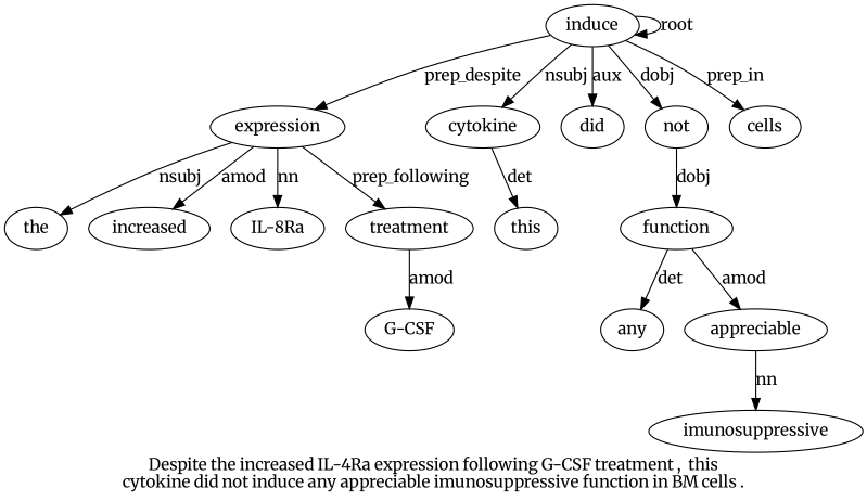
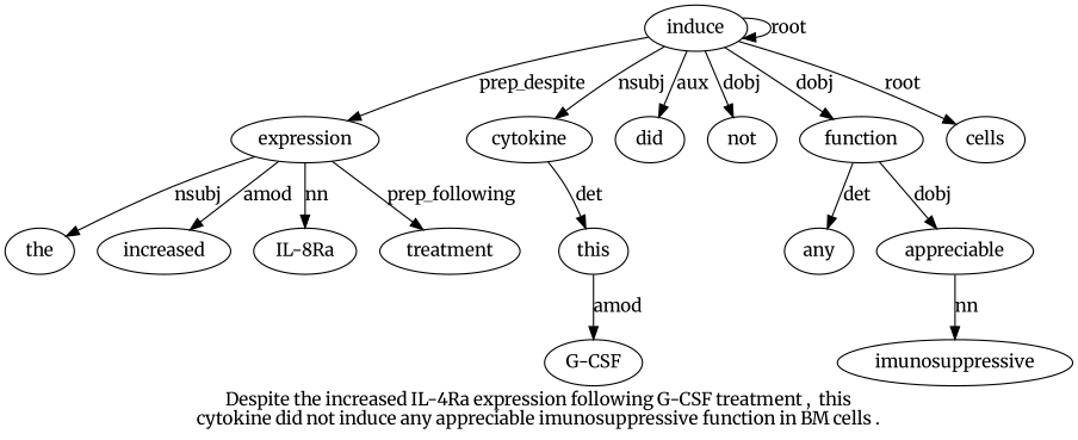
  digraph {
    fontname=Merriweather
    label="Despite the increased IL-4Ra expression following G-CSF treatment ,  this\ncytokine did not induce any appreciable imunosuppressive function in BM cells ."
    node [fillcolor=white fontname=Merriweather style=filled]
    edge [fontname=Merriweather]
    n1 [label=expression]
    n2 [label=the]
    n3 [label=increased]
    n4 [label="IL-8Ra"]
    n5 [label=treatment]
    n6 [label="G-CSF"]
    n7 [label=induce]
    n8 [label=cytokine]
    n9 [label=did]
    n10 [label=not]
    n11 [label=function]
    n12 [label=cells]
    n13 [label=this]
    n14 [label=any]
    n15 [label=appreciable]
    n16 [label=imunosuppressive]
    n1 -> n2 [label=nsubj]
    n1 -> n3 [label=amod]
    n1 -> n4 [label=nn]
    n1 -> n5 [label=prep_following]
-   n5 -> n6 [label=amod]
+   n13 -> n6 [label=amod]
    n7 -> n1 [label=prep_despite]
    n7 -> n7 [label=root]
    n7 -> n8 [label=nsubj]
    n7 -> n9 [label=aux]
    n7 -> n10 [label=dobj]
-   n10 -> n11 [label=dobj]
-   n7 -> n12 [label=prep_in]
+   n7 -> n11 [label=dobj]
+   n7 -> n12 [label=root]
    n8 -> n13 [label=det]
    n11 -> n14 [label=det]
-   n11 -> n15 [label=amod]
+   n11 -> n15 [label=dobj]
    n15 -> n16 [label=nn]
  }
